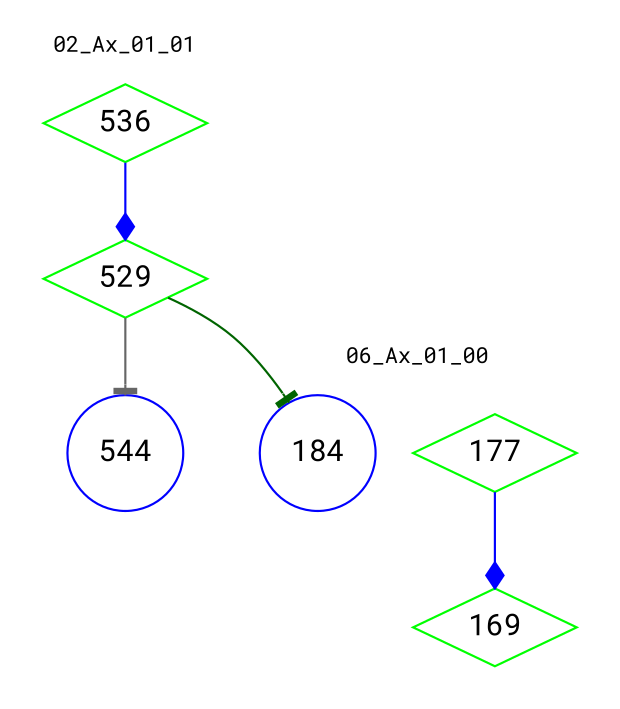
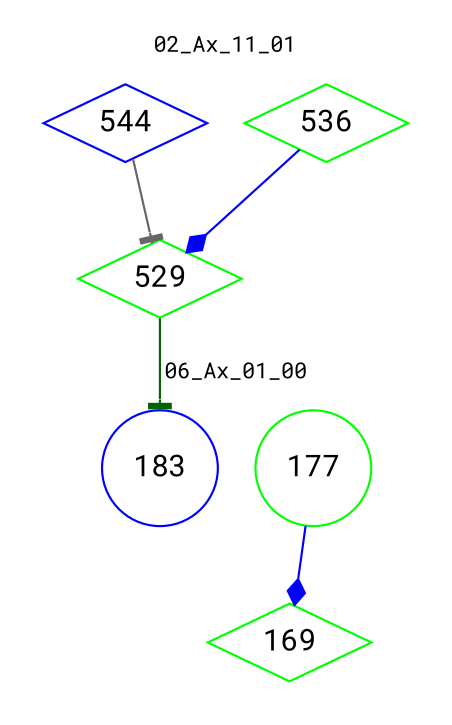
  digraph {
    fontname="Roboto Mono"
    node [color=green fontname="Roboto Mono" shape=diamond]
    edge [arrowhead=diamond color=blue fontname="Roboto Mono"]
-   n1 [label=177]
+   n1 [label=177 shape=circle]
    n2 [label=169]
-   n3 [color=blue label=184 shape=circle]
+   n3 [color=blue label=183 shape=circle]
    n4 [label=536]
    n5 [label=529]
-   n6 [color=blue label=544 shape=circle]
+   n6 [color=blue label=544]
    subgraph cluster_1 {
      color=white
      fontsize=10
      label="06_Ax_01_00"
      n1
      n2
      n3
    }
    subgraph cluster_2 {
      color=white
      fontsize=10
-     label="02_Ax_01_01"
+     label="02_Ax_11_01"
      n4
      n5
      n6
    }
    n1 -> n2
    n4 -> n5
    n5 -> n3 [arrowhead=tee color=darkgreen]
-   n5 -> n6 [arrowhead=tee color=gray40]
+   n6 -> n5 [arrowhead=tee color=gray40]
  }
